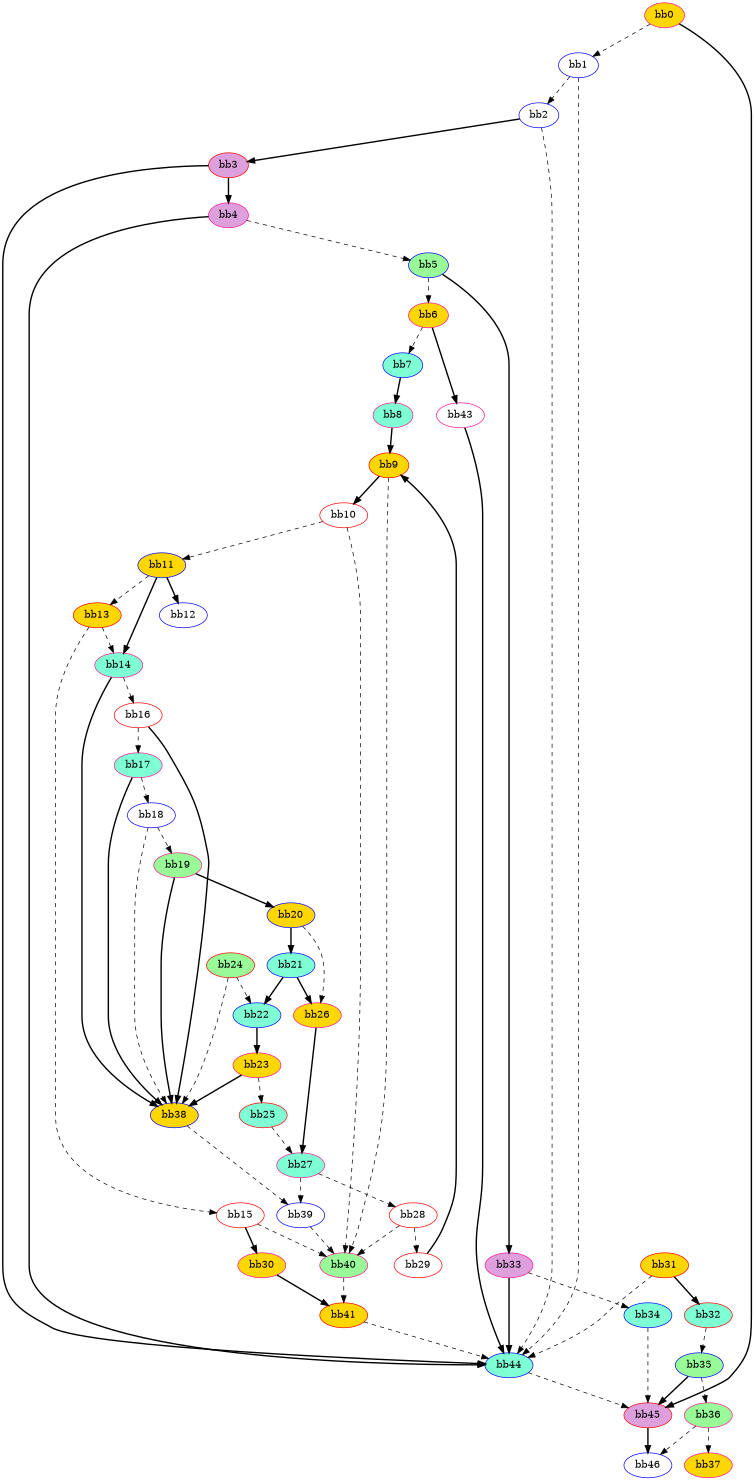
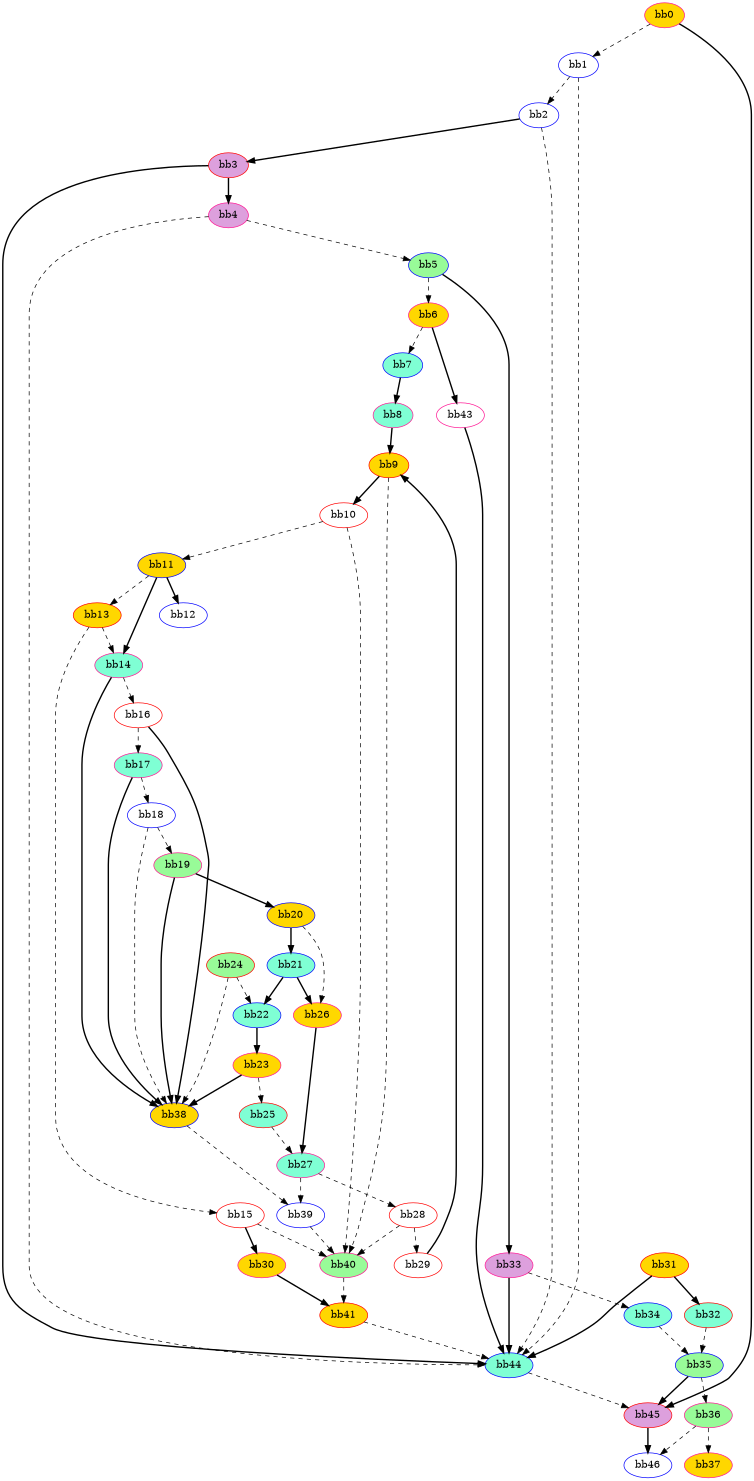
  digraph {
    node [color=deeppink fillcolor=gold style=filled]
    edge [style=dashed]
    n1 [label="bb0\l"]
    n2 [color=blue fillcolor=white label="bb1\l"]
    n3 [color=red fillcolor=plum label="bb45\l"]
    n4 [color=blue fillcolor=white label="bb2\l"]
    n5 [color=blue fillcolor=aquamarine label="bb44\l"]
    n6 [color=blue fillcolor=white label="bb46\l"]
    n7 [color=red fillcolor=plum label="bb3\l"]
    n8 [fillcolor=plum label="bb4\l"]
    n9 [color=blue fillcolor=palegreen label="bb5\l"]
    n10 [label="bb6\l"]
    n11 [fillcolor=plum label="bb33\l"]
    n12 [color=blue fillcolor=aquamarine label="bb7\l"]
    n13 [fillcolor=white label="bb43\l"]
    n14 [color=blue fillcolor=aquamarine label="bb34\l"]
    n15 [fillcolor=aquamarine label="bb8\l"]
    n16 [color=red label="bb9\l"]
    n17 [color=red fillcolor=white label="bb10\l"]
    n18 [fillcolor=palegreen label="bb40\l"]
    n19 [color=blue label="bb11\l"]
    n20 [color=red label="bb41\l"]
    n21 [color=blue fillcolor=white label="bb12\l"]
    n22 [color=red label="bb13\l"]
    n23 [fillcolor=aquamarine label="bb14\l"]
    n24 [color=red fillcolor=white label="bb15\l"]
    n25 [color=red fillcolor=white label="bb16\l"]
    n26 [color=blue label="bb38\l"]
    n27 [label="bb30\l"]
    n28 [fillcolor=aquamarine label="bb17\l"]
    n29 [color=blue fillcolor=white label="bb39\l"]
    n30 [color=blue fillcolor=white label="bb18\l"]
    n31 [fillcolor=palegreen label="bb19\l"]
    n32 [color=blue label="bb20\l"]
    n33 [color=blue fillcolor=aquamarine label="bb21\l"]
    n34 [label="bb26\l"]
    n35 [color=blue fillcolor=aquamarine label="bb22\l"]
    n36 [fillcolor=aquamarine label="bb27\l"]
    n37 [label="bb23\l"]
    n38 [color=red fillcolor=aquamarine label="bb25\l"]
    n39 [color=red fillcolor=palegreen label="bb24\l"]
    n40 [color=red fillcolor=white label="bb28\l"]
    n41 [color=red fillcolor=white label="bb29\l"]
    n42 [color=red label="bb31\l"]
    n43 [color=red fillcolor=aquamarine label="bb32\l"]
    n44 [color=blue fillcolor=palegreen label="bb35\l"]
    n45 [fillcolor=palegreen label="bb36\l"]
    n46 [label="bb37\l"]
    n1 -> n2
    n1 -> n3 [style=bold]
    n2 -> n4
    n2 -> n5
    n3 -> n6 [style=bold]
    n4 -> n5
    n4 -> n7 [style=bold]
    n5 -> n3
    n7 -> n5 [style=bold]
    n7 -> n8 [style=bold]
-   n8 -> n5 [style=bold]
+   n8 -> n5
    n8 -> n9
    n9 -> n10
    n9 -> n11 [style=bold]
    n10 -> n12
    n10 -> n13 [style=bold]
    n11 -> n5 [style=bold]
    n11 -> n14
    n12 -> n15 [style=bold]
    n13 -> n5 [style=bold]
-   n14 -> n3
+   n14 -> n44
    n15 -> n16 [style=bold]
    n16 -> n17 [style=bold]
    n16 -> n18
    n17 -> n18
    n17 -> n19
    n18 -> n20
    n19 -> n21 [style=bold]
    n19 -> n22
    n19 -> n23 [style=bold]
    n20 -> n5
    n22 -> n23
    n22 -> n24
    n23 -> n25
    n23 -> n26 [style=bold]
    n24 -> n18
    n24 -> n27 [style=bold]
    n25 -> n26 [style=bold]
    n25 -> n28
    n26 -> n29
    n27 -> n20 [style=bold]
    n28 -> n26 [style=bold]
    n28 -> n30
    n29 -> n18
    n30 -> n26
    n30 -> n31
    n31 -> n26 [style=bold]
    n31 -> n32 [style=bold]
    n32 -> n33 [style=bold]
    n32 -> n34
    n33 -> n34 [style=bold]
    n33 -> n35 [style=bold]
    n34 -> n36 [style=bold]
    n35 -> n37 [style=bold]
    n36 -> n29
    n36 -> n40
    n37 -> n26 [style=bold]
    n37 -> n38
    n38 -> n36
    n39 -> n26
    n39 -> n35
    n40 -> n18
    n40 -> n41
    n41 -> n16 [style=bold]
-   n42 -> n5
+   n42 -> n5 [style=bold]
    n42 -> n43 [style=bold]
    n43 -> n44
    n44 -> n3 [style=bold]
    n44 -> n45
    n45 -> n6
    n45 -> n46
  }
